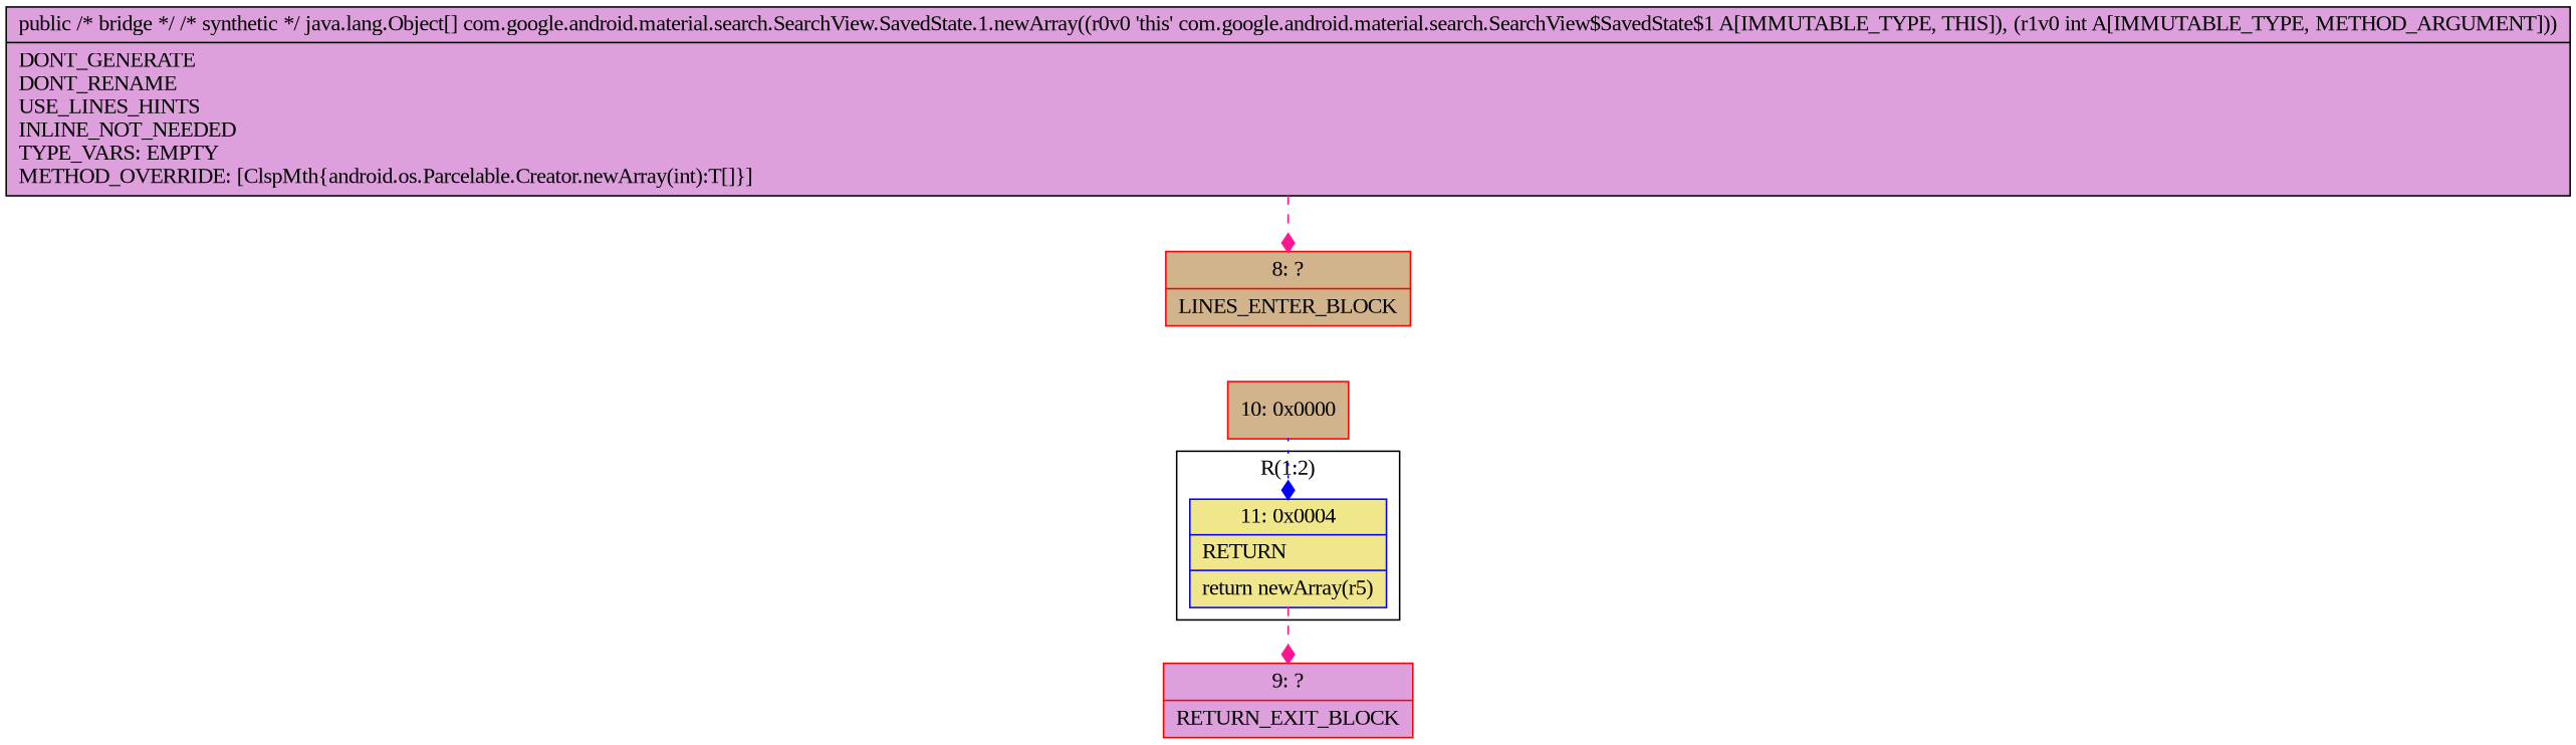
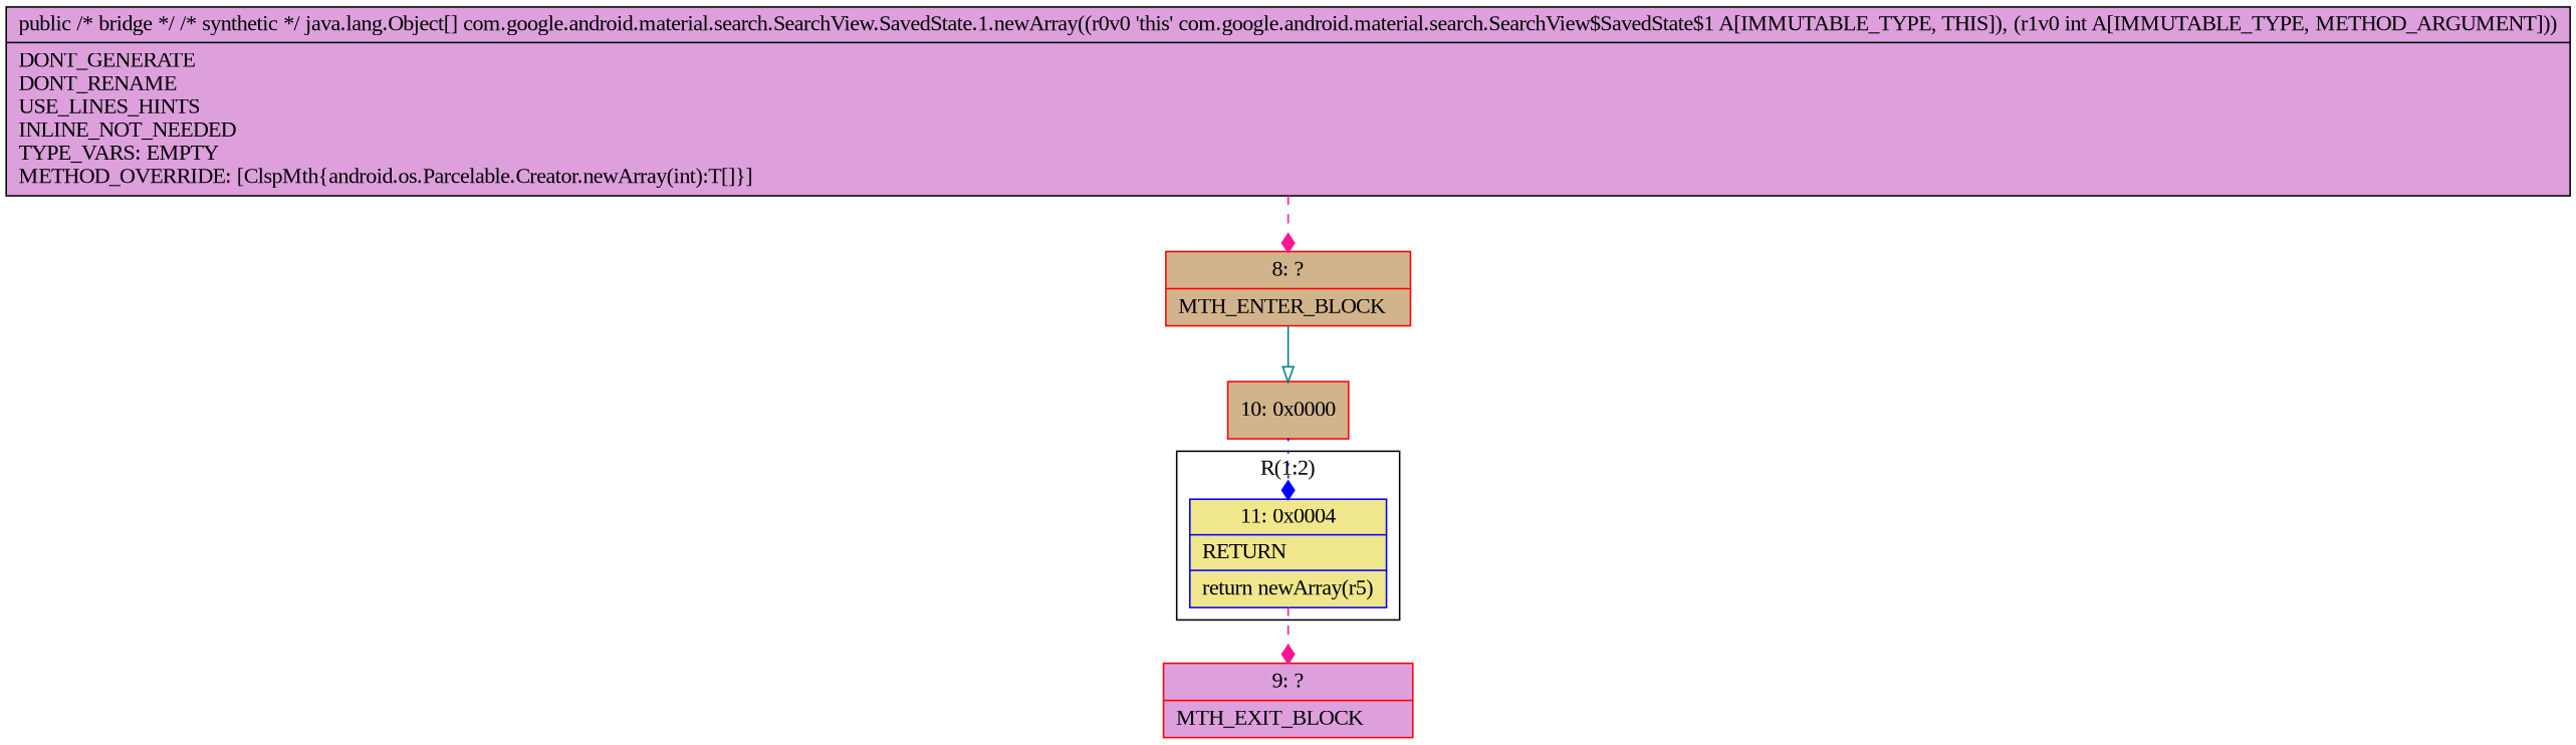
  digraph {
    fontname="Liberation Serif"
    node [color=red fillcolor=plum fontname="Liberation Serif" shape=record style=filled]
    edge [arrowhead=diamond color=deeppink fontname="Liberation Serif" style=dashed]
    n1 [color=blue fillcolor=khaki label="{11\:\ 0x0004|RETURN\l|return newArray(r5)\l}"]
-   n2 [label="{9\:\ ?|RETURN_EXIT_BLOCK\l}"]
-   n3 [fillcolor=tan label="{8\:\ ?|LINES_ENTER_BLOCK\l}"]
+   n2 [label="{9\:\ ?|MTH_EXIT_BLOCK\l}"]
+   n3 [fillcolor=tan label="{8\:\ ?|MTH_ENTER_BLOCK\l}"]
    n4 [fillcolor=tan label="{10\:\ 0x0000}"]
    n5 [label="{public \/* bridge *\/ \/* synthetic *\/ java.lang.Object[] com.google.android.material.search.SearchView.SavedState.1.newArray((r0v0 'this' com.google.android.material.search.SearchView$SavedState$1 A[IMMUTABLE_TYPE, THIS]), (r1v0 int A[IMMUTABLE_TYPE, METHOD_ARGUMENT]))  | DONT_GENERATE\lDONT_RENAME\lUSE_LINES_HINTS\lINLINE_NOT_NEEDED\lTYPE_VARS: EMPTY\lMETHOD_OVERRIDE: [ClspMth\{android.os.Parcelable.Creator.newArray(int):T[]\}]\l}" color=""]
    subgraph cluster_1 {
      label="R(1:2)"
      n1
    }
    n1 -> n2
+   n3 -> n4 [arrowhead=onormal color=teal style=solid]
    n4 -> n1 [color=blue style=dotted]
    n5 -> n3
  }
